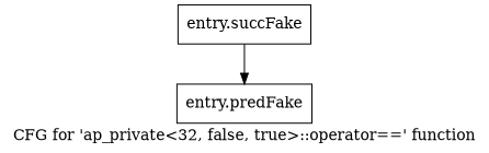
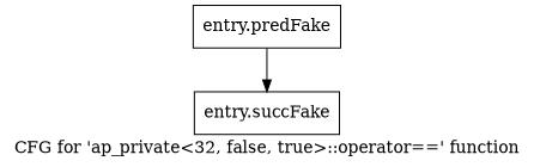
  digraph {
    label="CFG for 'ap_private\<32, false, true\>::operator==' function"
    node [shape=record]
    n1 [label="{entry.predFake}"]
    n2 [filename="/home/omerfaruk/tools/Xilinx/Vitis_HLS/2023.2/include/etc/ap_private.h" label="{entry.succFake}" linenumber=1752]
-   n2 -> n1 [execusionnum=21 filename="/home/omerfaruk/tools/Xilinx/Vitis_HLS/2023.2/include/etc/ap_private.h" style=solid]
+   n1 -> n2 [execusionnum=21 filename="/home/omerfaruk/tools/Xilinx/Vitis_HLS/2023.2/include/etc/ap_private.h" style=solid]
  }
